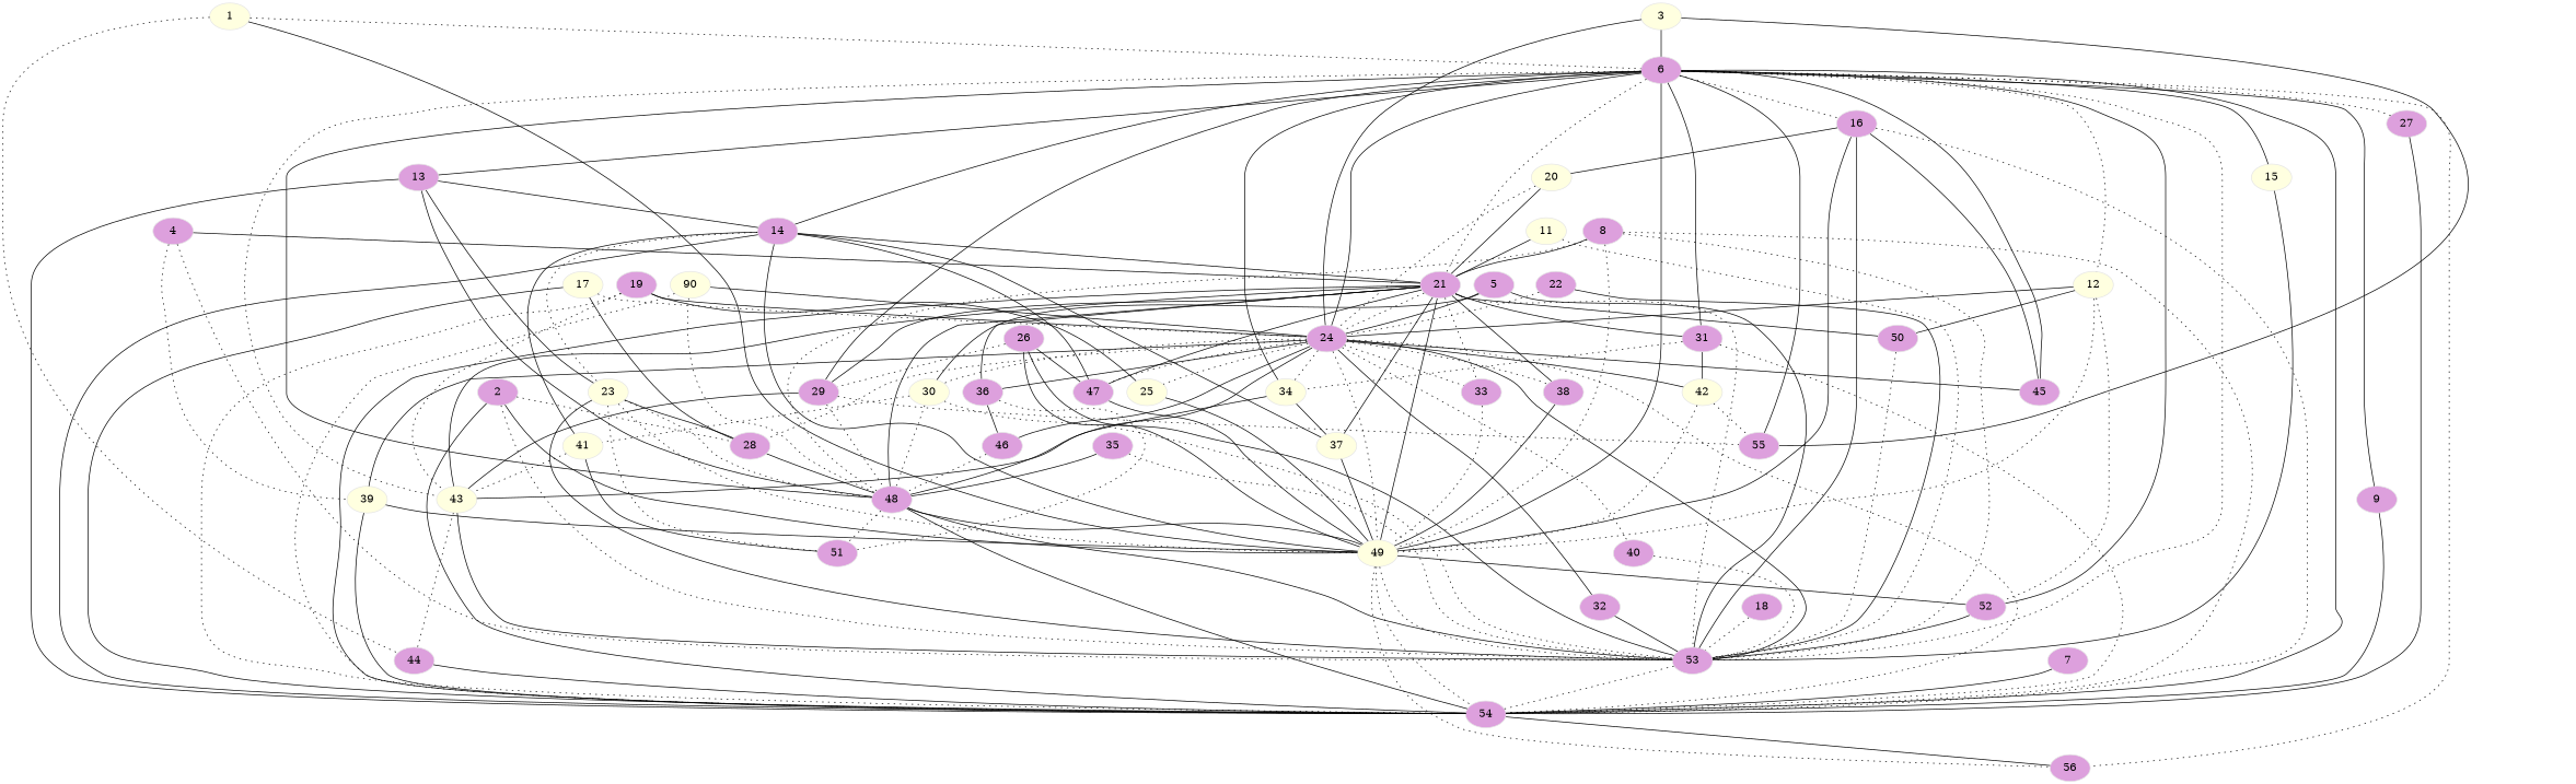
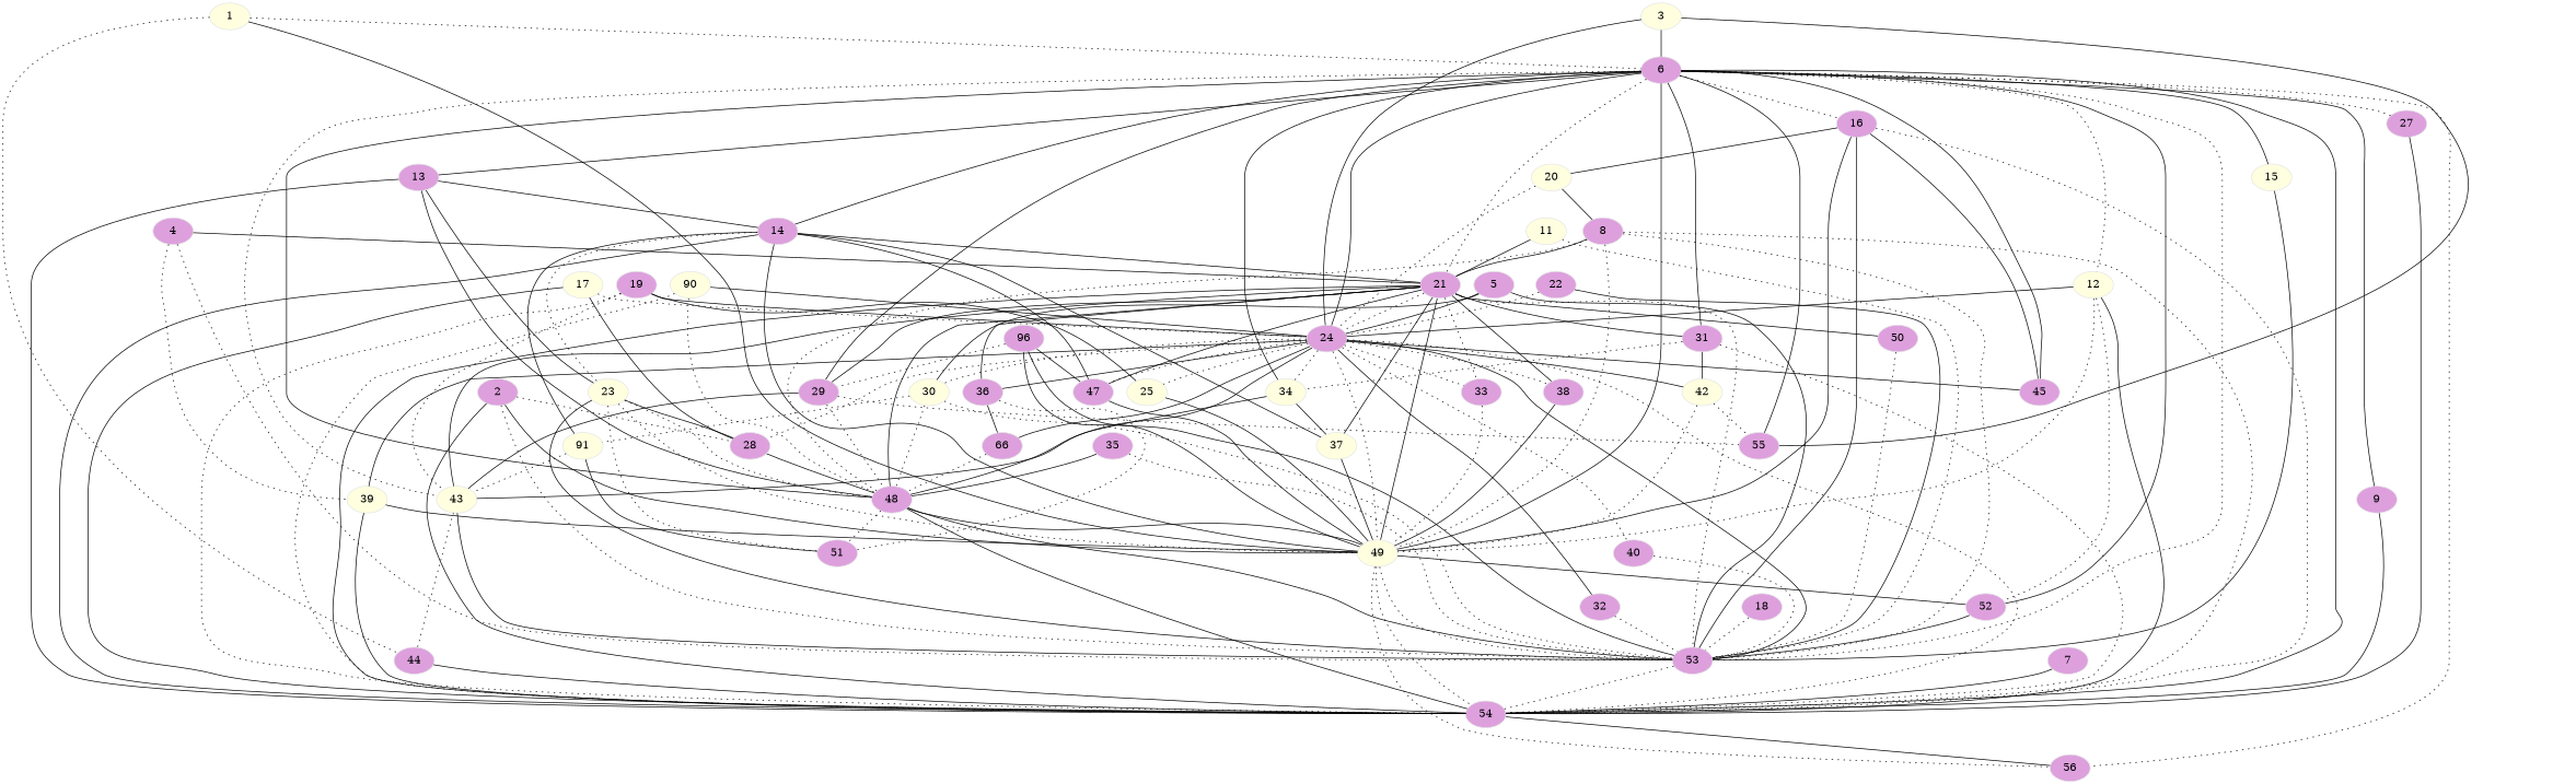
  graph {
    node [color=gray90 fillcolor=plum style=filled]
    edge [style=solid weight=1.0]
    1 [fillcolor=lightyellow]
    6
    44
    49 [fillcolor=lightyellow]
    54
    24
    55
    21
    53
    9
    12 [fillcolor=lightyellow]
    13
    14
    15 [fillcolor=lightyellow]
    16
    27
    29
    31
    34 [fillcolor=lightyellow]
    43 [fillcolor=lightyellow]
    45
    48
    52
    56
    2
    28
    3 [fillcolor=lightyellow]
    39 [fillcolor=lightyellow]
    30 [fillcolor=lightyellow]
    47
    25 [fillcolor=lightyellow]
    33
    36
    38
    32
    40
    42 [fillcolor=lightyellow]
-   46
+   46 [label=66]
    4
    37 [fillcolor=lightyellow]
    50
    5
-   41 [fillcolor=lightyellow]
+   41 [fillcolor=lightyellow label=91]
    23 [fillcolor=lightyellow]
    20 [fillcolor=lightyellow]
    51
    7
    8
    n49 [fillcolor=lightyellow label=90]
    11 [fillcolor=lightyellow]
    17 [fillcolor=lightyellow]
    18
    19
    22
-   26
+   26 [label=96]
    35
    1 -- 6 [style=dotted]
    1 -- 44 [style=dotted]
    1 -- 49
    6 -- 49 [weight=4.0]
    6 -- 54 [weight=4.0]
    6 -- 24 [weight=5.0]
    6 -- 55
    6 -- 21 [style=dotted weight=3.0]
    6 -- 53 [style=dotted weight=4.0]
    6 -- 9
    6 -- 12 [style=dotted]
    6 -- 13
    6 -- 14
    6 -- 15
    6 -- 16 [style=dotted]
    6 -- 27 [style=dotted]
    6 -- 29
    6 -- 31
    6 -- 34
    6 -- 43 [style=dotted]
    6 -- 45
    6 -- 48 [weight=3.0]
    6 -- 52
    6 -- 56 [style=dotted weight=2.0]
    44 -- 54 [weight=2.0]
    49 -- 54 [style=dotted weight=2.0]
    49 -- 53 [style=dotted weight=2.0]
    49 -- 52
    49 -- 56 [style=dotted]
    54 -- 56
    24 -- 49 [style=dotted weight=6.0]
    24 -- 54 [style=dotted weight=2.0]
    24 -- 53 [weight=2.0]
    24 -- 34 [style=dotted]
    24 -- 45
    24 -- 48 [weight=2.0]
    24 -- 28 [style=dotted]
    24 -- 39
    24 -- 30 [style=dotted]
    24 -- 47 [style=dotted]
    24 -- 25 [style=dotted weight=2.0]
    24 -- 33 [style=dotted]
    24 -- 36 [weight=2.0]
    24 -- 38 [style=dotted]
    24 -- 32
    24 -- 40 [style=dotted]
    24 -- 42
    24 -- 46
    21 -- 49 [weight=2.0]
    21 -- 54
    21 -- 24 [style=dotted weight=3.0]
    21 -- 53 [style=dotted]
    21 -- 29
    21 -- 31
    21 -- 43
    21 -- 48
    21 -- 47
    21 -- 33 [style=dotted weight=2.0]
    21 -- 36
    21 -- 38
    21 -- 37
    21 -- 50
    53 -- 54 [style=dotted]
    9 -- 54
    12 -- 49 [style=dotted]
-   12 -- 50
+   12 -- 54
    12 -- 24
    12 -- 52 [style=dotted]
    13 -- 54 [weight=3.0]
    13 -- 14
    13 -- 48
    13 -- 23
    14 -- 49
    14 -- 54
    14 -- 21
    14 -- 47
    14 -- 37
    14 -- 41
    14 -- 23 [style=dotted]
    15 -- 53
    16 -- 49
    16 -- 54 [style=dotted]
    16 -- 53 [weight=2.0]
    16 -- 45
    16 -- 20
    27 -- 54
    29 -- 55 [style=dotted]
    29 -- 43
    29 -- 48 [style=dotted weight=2.0]
    31 -- 54 [style=dotted]
    31 -- 34 [style=dotted]
    31 -- 42
    34 -- 43
    34 -- 37
    43 -- 44 [style=dotted]
    43 -- 53 [weight=2.0]
    48 -- 49 [weight=3.0]
    48 -- 54
    48 -- 53 [weight=3.0]
    48 -- 51 [style=dotted]
    52 -- 53
    2 -- 49
    2 -- 54
    2 -- 53 [style=dotted]
    2 -- 28 [style=dotted]
    28 -- 48
    3 -- 6
    3 -- 24
    3 -- 55
    39 -- 49
    39 -- 54
    30 -- 53 [style=dotted]
    30 -- 48 [style=dotted weight=2.0]
    30 -- 41 [style=dotted]
    47 -- 49
    25 -- 49
    33 -- 49 [style=dotted]
    36 -- 46
    36 -- 51 [style=dotted]
    38 -- 49
-   32 -- 53
+   32 -- 53 [style=dotted]
    40 -- 53 [style=dotted]
    42 -- 49 [style=dotted weight=2.0]
    42 -- 55 [style=dotted]
    46 -- 48 [style=dotted]
    4 -- 21
    4 -- 53 [style=dotted]
    4 -- 39 [style=dotted]
    37 -- 49
    50 -- 53 [style=dotted]
    5 -- 24
    5 -- 53
    5 -- 30
    41 -- 43 [style=dotted]
    41 -- 51
    23 -- 49 [style=dotted]
    23 -- 53
    23 -- 48 [style=dotted]
    23 -- 28
    23 -- 51 [style=dotted]
    20 -- 24 [style=dotted]
-   20 -- 21
+   20 -- 8
    7 -- 54
    8 -- 49 [style=dotted]
    8 -- 54 [style=dotted]
    8 -- 21
    8 -- 53 [style=dotted]
    8 -- 48 [style=dotted]
    n49 -- 54 [style=dotted]
    n49 -- 24
    n49 -- 48 [style=dotted]
    11 -- 21
    11 -- 53 [style=dotted]
    17 -- 54
    17 -- 24 [style=dotted weight=2.0]
    17 -- 28
    18 -- 53 [style=dotted]
    19 -- 54 [style=dotted]
    19 -- 24
    19 -- 43 [style=dotted]
    19 -- 25
    22 -- 24 [style=dotted]
    22 -- 53
    26 -- 49
    26 -- 53
    26 -- 29 [style=dotted]
    26 -- 47
    35 -- 53 [style=dotted]
    35 -- 48
  }
